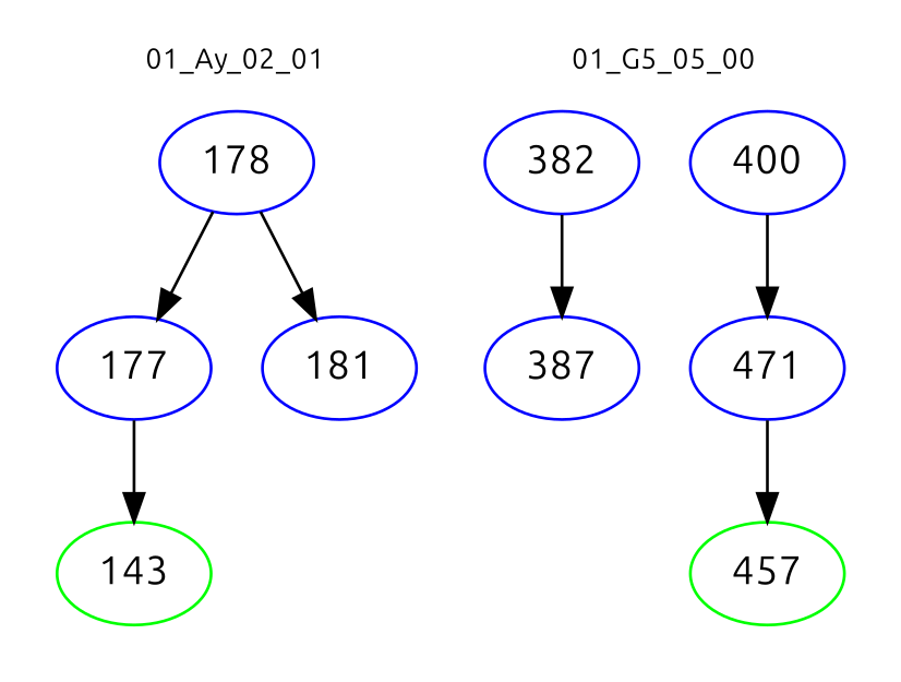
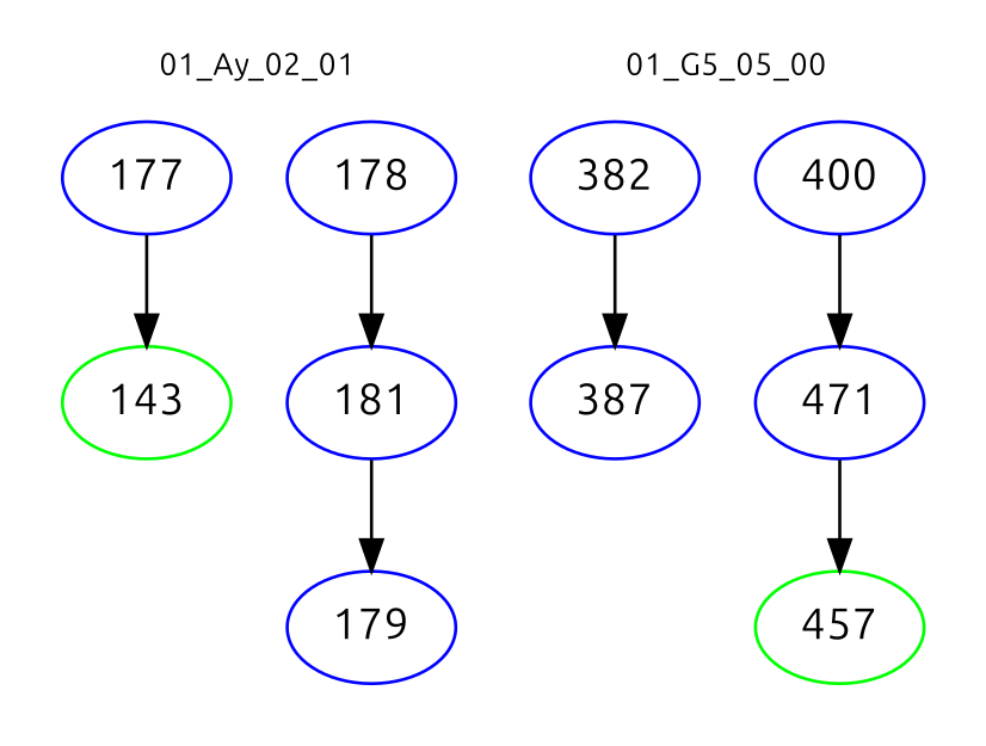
  digraph {
    fontname=Ubuntu
    node [color=blue fontname=Ubuntu]
    edge [color=black fontname=Ubuntu]
    n1 [label=178]
    n2 [label=177]
    n3 [label=181]
    n4 [color=green label=143]
+   n5 [label=179]
    n6 [label=400]
    n7 [label=471]
    n8 [label=382]
    n9 [color=green label=457]
    n10 [label=387]
    subgraph cluster_1 {
      color=white
      fontsize=10
      label="01_Ay_02_01"
      n1
      n2
      n3
      n4
+     n5
    }
    subgraph cluster_2 {
      color=white
      fontsize=10
      label="01_G5_05_00"
      n6
      n7
      n8
      n9
      n10
    }
-   n1 -> n2
    n1 -> n3
    n2 -> n4
+   n3 -> n5
    n6 -> n7
    n7 -> n9
    n8 -> n10
  }
